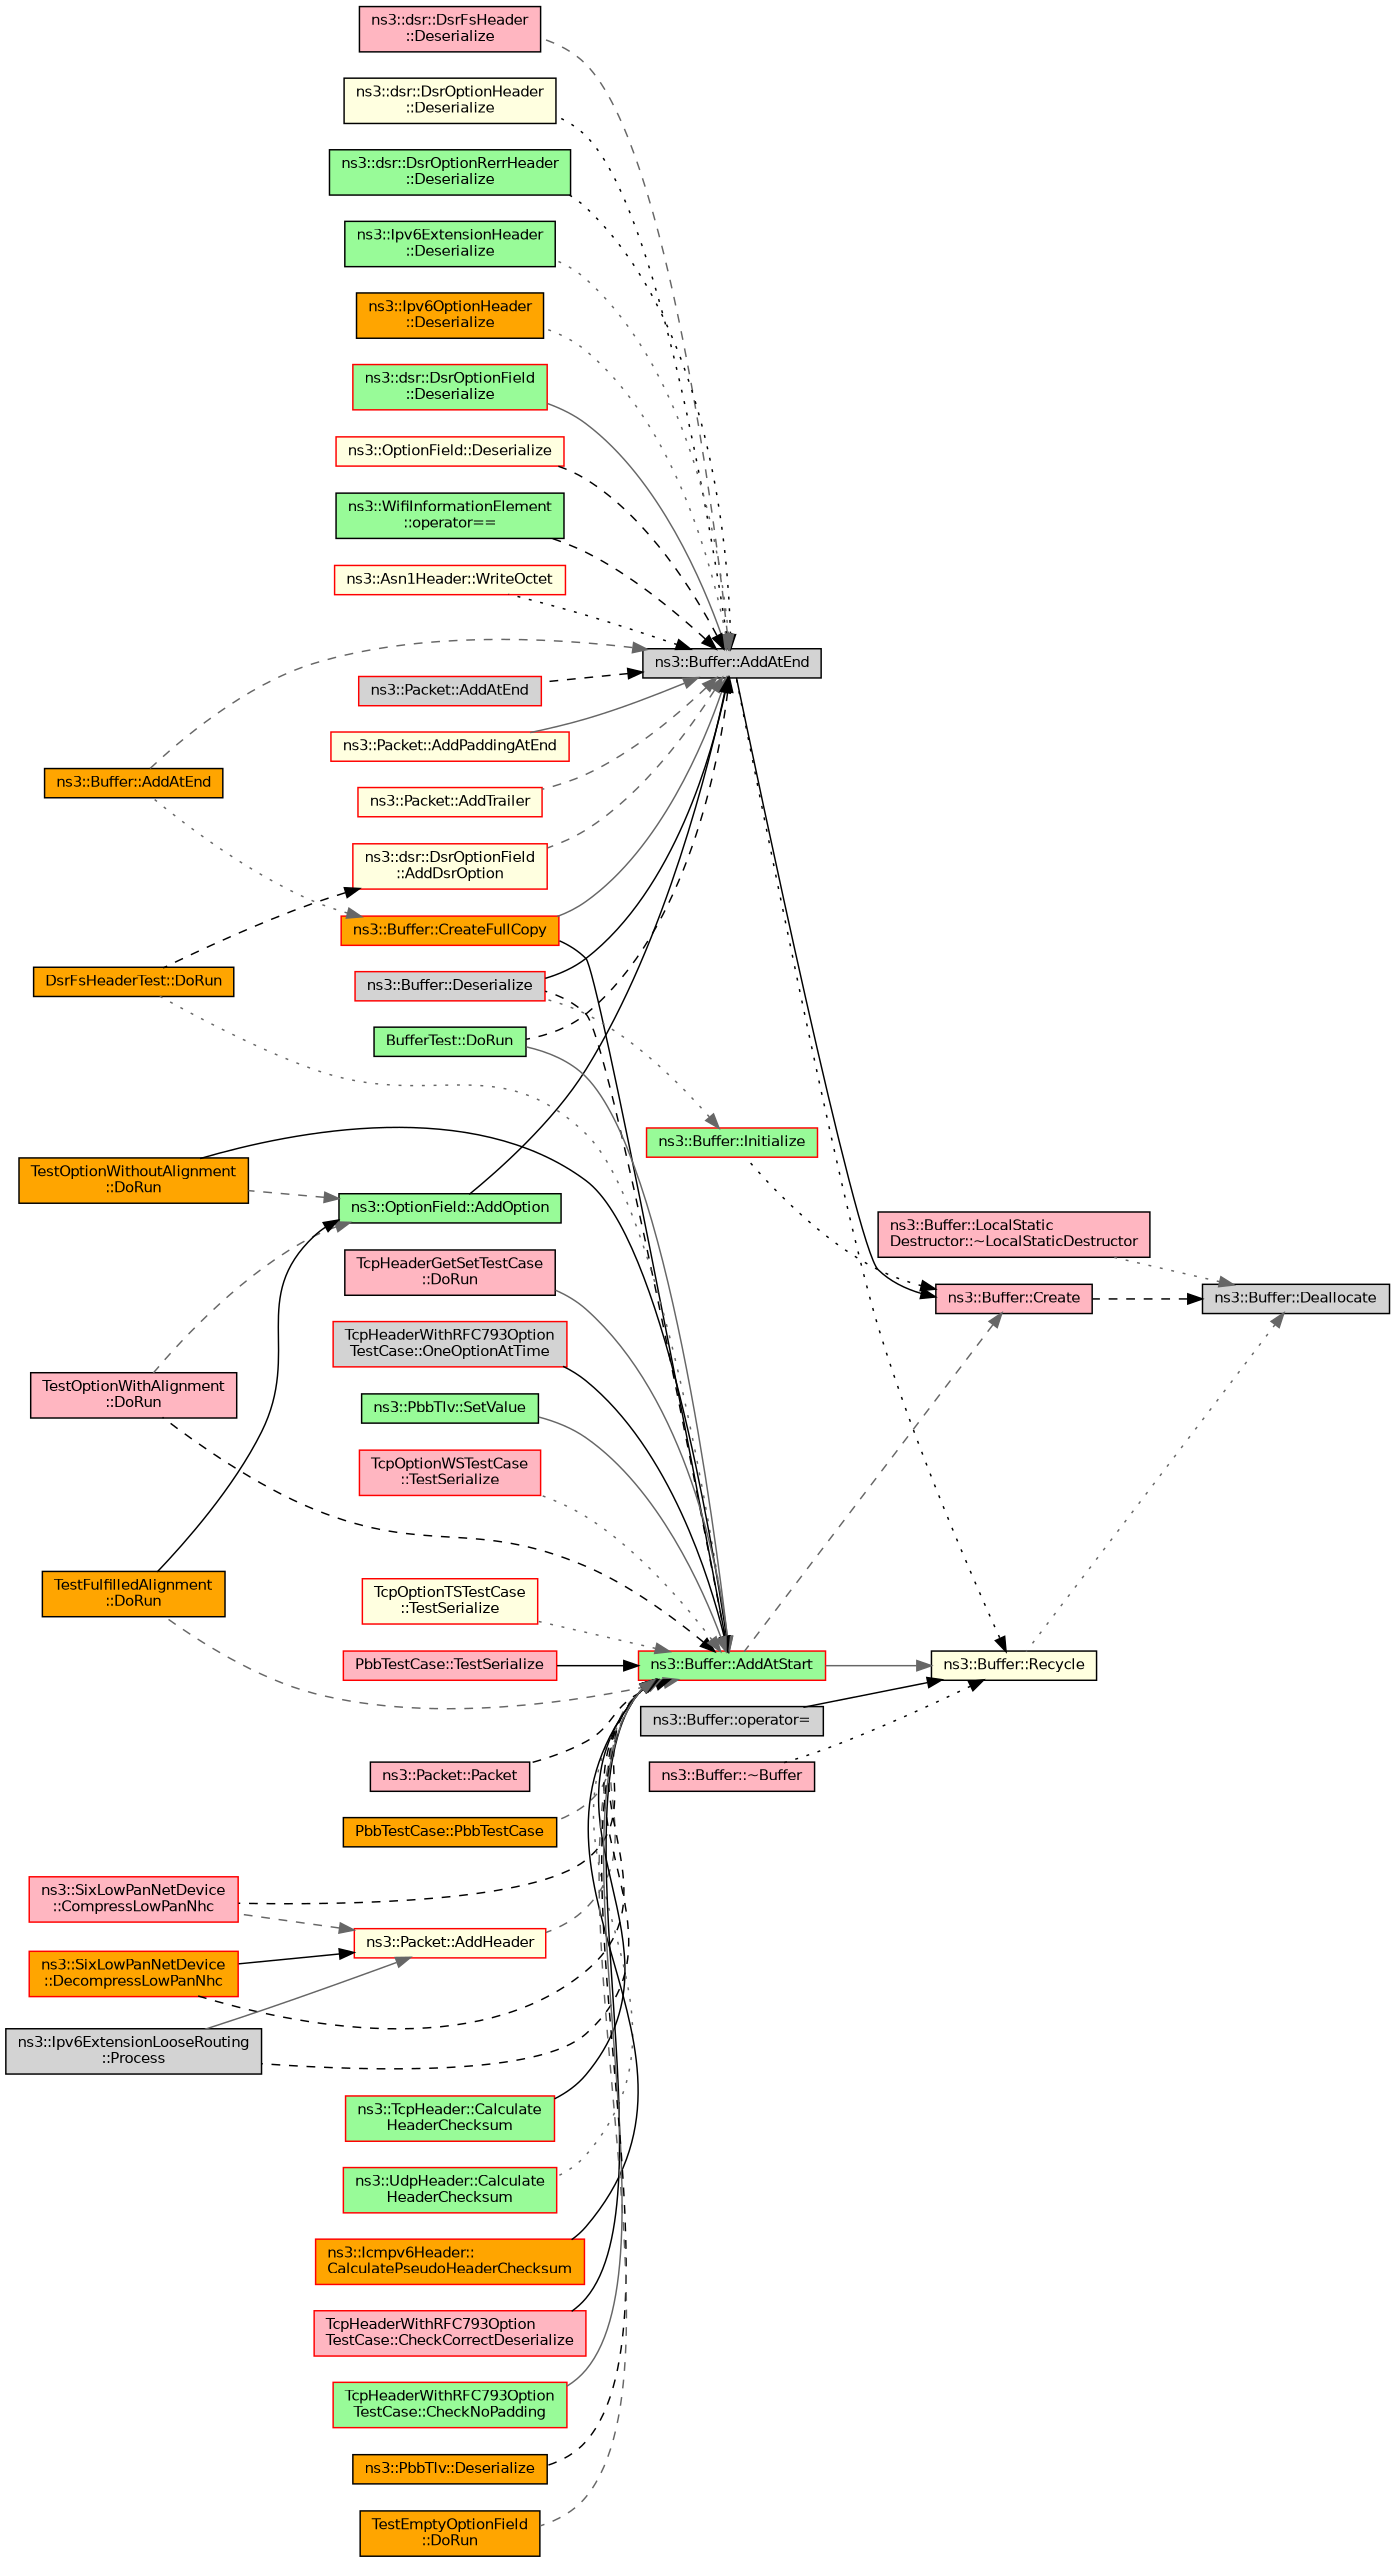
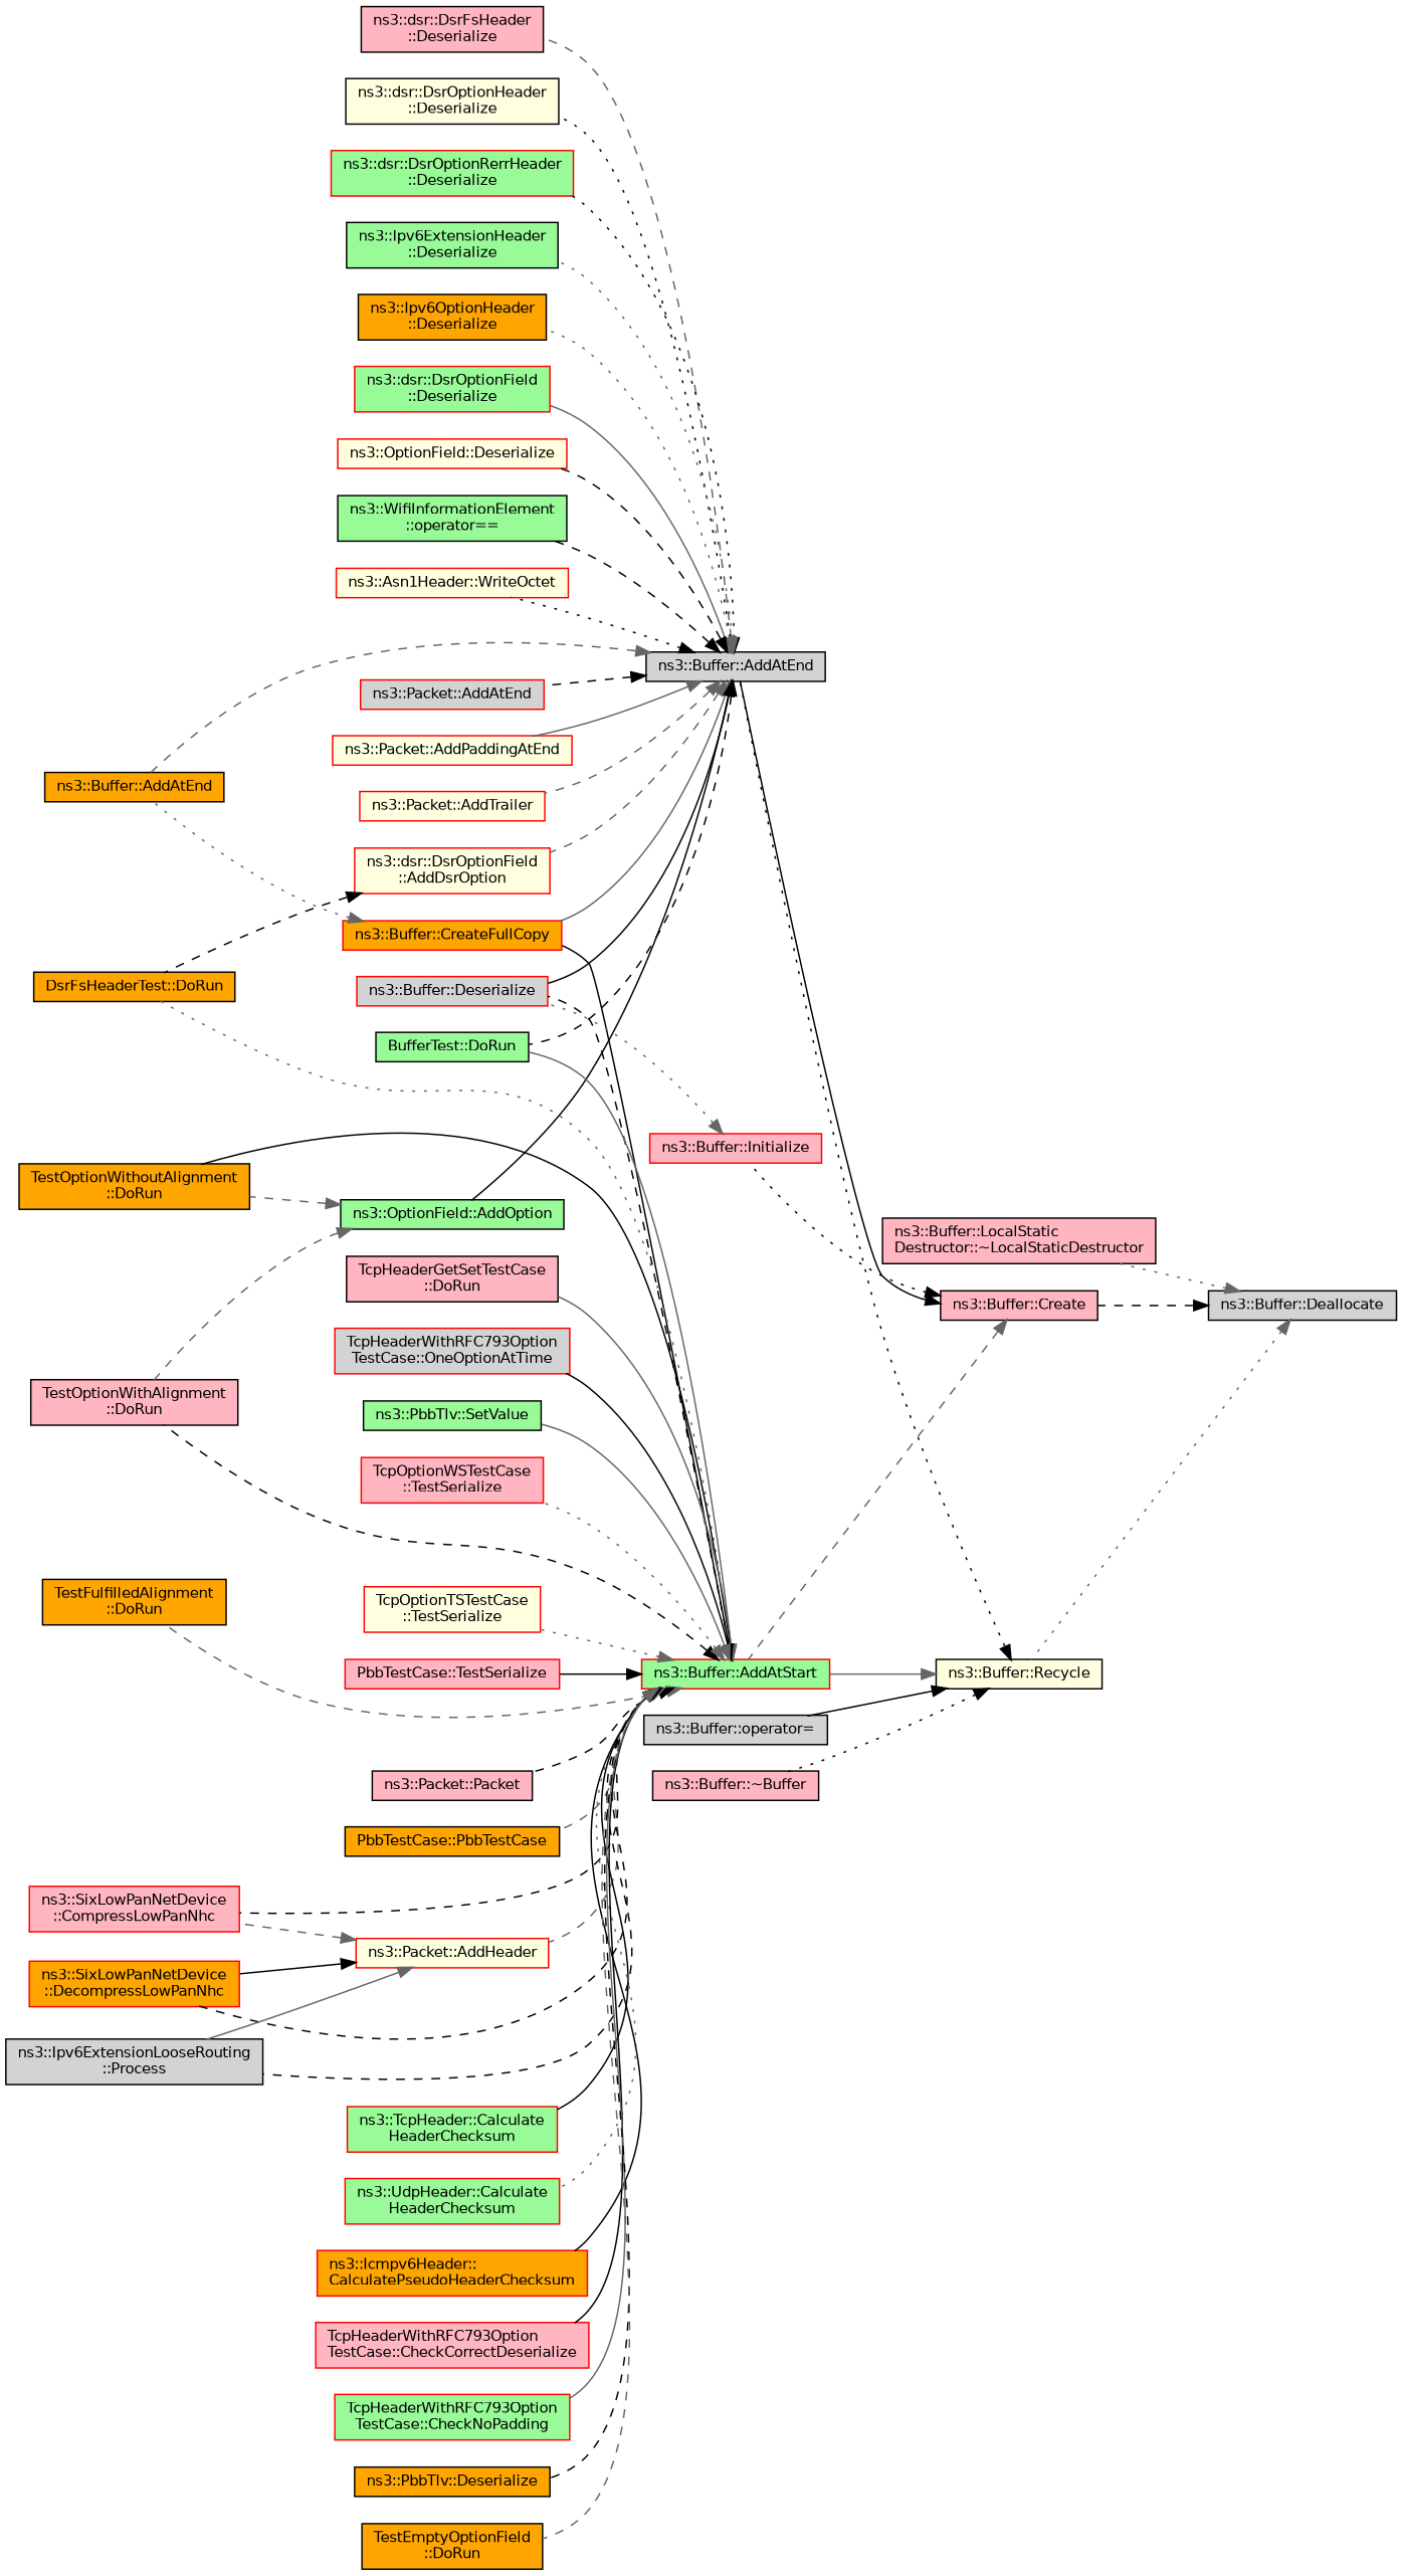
  digraph {
    rankdir=RL
    node [color=black fillcolor=lightpink fontname=Helvetica fontsize=10 shape=record style=filled]
    edge [color=black dir=back fontname=Helvetica fontsize=10 labelfontname=Helvetica labelfontsize=10 style=dashed]
    n1 [fillcolor=lightgrey fontcolor=black height=0.2 label="ns3::Buffer::Deallocate" width=0.4]
    n2 [height=0.2 label="ns3::Buffer::LocalStatic\lDestructor::~LocalStaticDestructor" width=0.4]
    n3 [height=0.2 label="ns3::Buffer::Create" width=0.4]
    n4 [fillcolor=lightyellow height=0.2 label="ns3::Buffer::Recycle" width=0.4]
    n5 [fillcolor=lightgrey height=0.2 label="ns3::Buffer::AddAtEnd" width=0.4]
    n6 [color=red fillcolor=palegreen height=0.2 label="ns3::Buffer::AddAtStart" width=0.4]
-   n7 [color=red fillcolor=palegreen height=0.2 label="ns3::Buffer::Initialize" width=0.4]
+   n7 [color=red height=0.2 label="ns3::Buffer::Initialize" width=0.4]
    n8 [height=0.2 label="ns3::Buffer::~Buffer" width=0.4]
    n9 [fillcolor=lightgrey height=0.2 label="ns3::Buffer::operator=" width=0.4]
    n10 [fillcolor=orange height=0.2 label="ns3::Buffer::AddAtEnd" width=0.4]
    n11 [color=red fillcolor=lightgrey height=0.2 label="ns3::Packet::AddAtEnd" width=0.4]
    n12 [color=red fillcolor=lightyellow height=0.2 label="ns3::dsr::DsrOptionField\l::AddDsrOption" width=0.4]
    n13 [fillcolor=palegreen height=0.2 label="ns3::OptionField::AddOption" width=0.4]
    n14 [color=red fillcolor=lightyellow height=0.2 label="ns3::Packet::AddPaddingAtEnd" width=0.4]
    n15 [color=red fillcolor=lightyellow height=0.2 label="ns3::Packet::AddTrailer" width=0.4]
    n16 [color=red fillcolor=orange height=0.2 label="ns3::Buffer::CreateFullCopy" width=0.4]
    n17 [height=0.2 label="ns3::dsr::DsrFsHeader\l::Deserialize" width=0.4]
    n18 [fillcolor=lightyellow height=0.2 label="ns3::dsr::DsrOptionHeader\l::Deserialize" width=0.4]
-   n19 [fillcolor=palegreen height=0.2 label="ns3::dsr::DsrOptionRerrHeader\l::Deserialize" width=0.4]
+   n19 [color=red fillcolor=palegreen height=0.2 label="ns3::dsr::DsrOptionRerrHeader\l::Deserialize" width=0.4]
    n20 [fillcolor=palegreen height=0.2 label="ns3::Ipv6ExtensionHeader\l::Deserialize" width=0.4]
    n21 [fillcolor=orange height=0.2 label="ns3::Ipv6OptionHeader\l::Deserialize" width=0.4]
    n22 [color=red fillcolor=palegreen height=0.2 label="ns3::dsr::DsrOptionField\l::Deserialize" width=0.4]
    n23 [color=red fillcolor=lightyellow height=0.2 label="ns3::OptionField::Deserialize" width=0.4]
    n24 [color=red fillcolor=lightgrey height=0.2 label="ns3::Buffer::Deserialize" width=0.4]
    n25 [fillcolor=palegreen height=0.2 label="BufferTest::DoRun" width=0.4]
    n26 [fillcolor=palegreen height=0.2 label="ns3::WifiInformationElement\l::operator==" width=0.4]
    n27 [color=red fillcolor=lightyellow height=0.2 label="ns3::Asn1Header::WriteOctet" width=0.4]
    n28 [fillcolor=orange height=0.2 label="DsrFsHeaderTest::DoRun" width=0.4]
    n29 [fillcolor=orange height=0.2 label="TestOptionWithoutAlignment\l::DoRun" width=0.4]
    n30 [height=0.2 label="TestOptionWithAlignment\l::DoRun" width=0.4]
    n31 [fillcolor=orange height=0.2 label="TestFulfilledAlignment\l::DoRun" width=0.4]
    n32 [height=0.2 label="ns3::Packet::Packet" width=0.4]
    n33 [fillcolor=orange height=0.2 label="PbbTestCase::PbbTestCase" width=0.4]
    n34 [color=red fillcolor=lightyellow height=0.2 label="ns3::Packet::AddHeader" width=0.4]
    n35 [color=red height=0.2 label="ns3::SixLowPanNetDevice\l::CompressLowPanNhc" width=0.4]
    n36 [color=red fillcolor=orange height=0.2 label="ns3::SixLowPanNetDevice\l::DecompressLowPanNhc" width=0.4]
    n37 [fillcolor=lightgrey height=0.2 label="ns3::Ipv6ExtensionLooseRouting\l::Process" width=0.4]
    n38 [color=red fillcolor=palegreen height=0.2 label="ns3::TcpHeader::Calculate\lHeaderChecksum" width=0.4]
    n39 [color=red fillcolor=palegreen height=0.2 label="ns3::UdpHeader::Calculate\lHeaderChecksum" width=0.4]
    n40 [color=red fillcolor=orange height=0.2 label="ns3::Icmpv6Header::\lCalculatePseudoHeaderChecksum" width=0.4]
    n41 [color=red height=0.2 label="TcpHeaderWithRFC793Option\lTestCase::CheckCorrectDeserialize" width=0.4]
    n42 [color=red fillcolor=palegreen height=0.2 label="TcpHeaderWithRFC793Option\lTestCase::CheckNoPadding" width=0.4]
    n43 [fillcolor=orange height=0.2 label="ns3::PbbTlv::Deserialize" width=0.4]
    n44 [fillcolor=orange height=0.2 label="TestEmptyOptionField\l::DoRun" width=0.4]
    n45 [height=0.2 label="TcpHeaderGetSetTestCase\l::DoRun" width=0.4]
    n46 [color=red fillcolor=lightgrey height=0.2 label="TcpHeaderWithRFC793Option\lTestCase::OneOptionAtTime" width=0.4]
    n47 [fillcolor=palegreen height=0.2 label="ns3::PbbTlv::SetValue" width=0.4]
    n48 [color=red height=0.2 label="TcpOptionWSTestCase\l::TestSerialize" width=0.4]
    n49 [color=red fillcolor=lightyellow height=0.2 label="TcpOptionTSTestCase\l::TestSerialize" width=0.4]
    n50 [color=red height=0.2 label="PbbTestCase::TestSerialize" width=0.4]
    n1 -> n2 [color=gray40 style=dotted]
    n1 -> n3
    n1 -> n4 [color=gray40 style=dotted]
    n3 -> n5 [style=solid]
    n3 -> n6 [color=gray40]
    n3 -> n7 [style=dotted]
    n4 -> n5 [style=dotted]
    n4 -> n6 [color=gray40 style=solid]
    n4 -> n8 [style=dotted]
    n4 -> n9 [style=solid]
    n5 -> n10 [color=gray40]
    n5 -> n11
    n5 -> n12 [color=gray40]
    n5 -> n13 [style=solid]
    n5 -> n14 [color=gray40 style=solid]
    n5 -> n15 [color=gray40]
    n5 -> n16 [color=gray40 style=solid]
    n5 -> n17 [color=gray40]
    n5 -> n18 [style=dotted]
    n5 -> n19 [style=dotted]
    n5 -> n20 [color=gray40 style=dotted]
    n5 -> n21 [color=gray40 style=dotted]
    n5 -> n22 [color=gray40 style=solid]
    n5 -> n23
    n5 -> n24 [style=solid]
    n5 -> n25
    n5 -> n26
    n5 -> n27 [style=dotted]
    n6 -> n16 [style=solid]
    n6 -> n24
    n6 -> n25 [color=gray40 style=solid]
    n6 -> n28 [color=gray40 style=dotted]
    n6 -> n29 [style=solid]
    n6 -> n30
    n6 -> n31 [color=gray40]
    n6 -> n32
    n6 -> n33 [color=gray40]
    n6 -> n34 [color=gray40]
    n6 -> n35
    n6 -> n36
    n6 -> n37
    n6 -> n38 [style=solid]
    n6 -> n39 [color=gray40 style=dotted]
    n6 -> n40 [style=solid]
    n6 -> n41 [style=solid]
    n6 -> n42 [color=gray40 style=solid]
    n6 -> n43
    n6 -> n44 [color=gray40]
    n6 -> n45 [color=gray40 style=solid]
    n6 -> n46 [style=solid]
    n6 -> n47 [color=gray40 style=solid]
    n6 -> n48 [color=gray40 style=dotted]
    n6 -> n49 [color=gray40 style=dotted]
    n6 -> n50 [style=solid]
    n7 -> n24 [color=gray40 style=dotted]
    n12 -> n28
    n13 -> n29 [color=gray40]
    n13 -> n30 [color=gray40]
-   n13 -> n31 [style=solid]
    n16 -> n10 [color=gray40 style=dotted]
    n34 -> n35 [color=gray40]
    n34 -> n36 [style=solid]
    n34 -> n37 [color=gray40 style=solid]
  }
